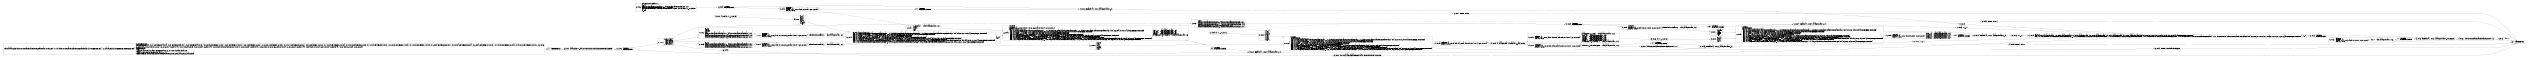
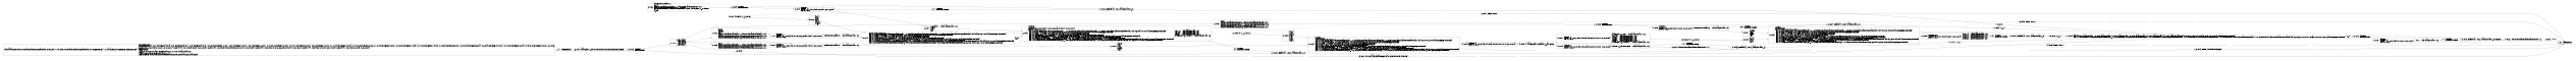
  digraph {
    rankdir=LR
    node [shape=record]
    n1 [label="{64\:\ ?|MTH_ENTER_BLOCK\l}"]
    n2 [label="{66\:\ 0x0000|java.lang.Object r0 = kotlin.coroutines.intrinsics.IntrinsicsKt.getCOROUTINE_SUSPENDED()\l}"]
    n3 [label="{122\:\ 0x0008|SYNTHETIC\lEXC_TOP_SPLITTER\l}"]
    n4 [label="{67\:\ 0x0008|switch(r17.label) \{\l    case 0: goto L53;\l    case 1: goto L50;\l    case 2: goto L43;\l    case 3: goto L7;\l    default: goto L4;\l\}\l}"]
    n5 [label="{81\:\ 0x0085|ExcHandler: all \-\> 0x0085\l|java.lang.Throwable r0 = th\l}"]
    n6 [label="{68\:\ 0x000b}"]
    n7 [label="{70\:\ 0x0013|r2 = r17\lr3 = r18\lr4 = false\lr5 = false\lr6 = 0\lkotlinx.coroutines.channels.ChannelIterator r8 = (kotlinx.coroutines.channels.ChannelIterator) r2.L$3\lr9 = null\lkotlinx.coroutines.channels.ReceiveChannel r10 = (kotlinx.coroutines.channels.ReceiveChannel) r2.L$2\lkotlin.jvm.functions.Function2 r11 = (kotlin.jvm.functions.Function2) r2.L$1\lkotlinx.coroutines.channels.ProducerScope r12 = (kotlinx.coroutines.channels.ProducerScope) r2.L$0\l}"]
    n8 [label="{73\:\ 0x0031|r2 = r17\lr3 = r18\lkotlinx.coroutines.channels.ProducerScope r8 = (kotlinx.coroutines.channels.ProducerScope) r2.L$4\lkotlinx.coroutines.channels.ChannelIterator r9 = (kotlinx.coroutines.channels.ChannelIterator) r2.L$3\lr10 = null\lkotlinx.coroutines.channels.ReceiveChannel r11 = (kotlinx.coroutines.channels.ReceiveChannel) r2.L$2\lkotlin.jvm.functions.Function2 r12 = (kotlin.jvm.functions.Function2) r2.L$1\lkotlinx.coroutines.channels.ProducerScope r13 = (kotlinx.coroutines.channels.ProducerScope) r2.L$0\l}"]
    n9 [label="{78\:\ 0x005f|r2 = r17\lr3 = r18\lkotlinx.coroutines.channels.ChannelIterator r7 = (kotlinx.coroutines.channels.ChannelIterator) r2.L$3\lkotlinx.coroutines.channels.ReceiveChannel r10 = (kotlinx.coroutines.channels.ReceiveChannel) r2.L$2\lkotlin.jvm.functions.Function2 r8 = (kotlin.jvm.functions.Function2) r2.L$1\lkotlinx.coroutines.channels.ProducerScope r12 = (kotlinx.coroutines.channels.ProducerScope) r2.L$0\l}"]
    n10 [label="{79\:\ 0x0079|TRY_ENTER\lTRY_LEAVE\lTryCatch #3 \{all \-\> 0x0085, blocks: (B:71:0x002c, B:86:0x00ac, B:79:0x0079), top: B:122:0x0008 \}\lCatch: all \-\> 0x0085\l|kotlin.ResultKt.throwOnFailure(r3)     \/\/ Catch: java.lang.Throwable \-\> L85\l}"]
    n11 [label="{111\:\ 0x012f|PHI: r0 r10 \l  PHI: (r0v2 'e$iv$iv' java.lang.Throwable) = (r0v1 'e$iv$iv' java.lang.Throwable), (r0v4 'e$iv$iv' java.lang.Throwable), (r0v5 'e$iv$iv' java.lang.Throwable), (r0v6 'e$iv$iv' java.lang.Throwable), (r0v7 'e$iv$iv' java.lang.Throwable) binds: [B:81:0x0085, B:110:0x012d, B:77:0x005a, B:102:0x0113, B:108:0x0126] A[DONT_GENERATE, DONT_INLINE]\l  PHI: (r10v1 '$this$consume$iv$iv' kotlinx.coroutines.channels.ReceiveChannel) = (r10v13 '$this$consume$iv$iv' kotlinx.coroutines.channels.ReceiveChannel), (r10v2 '$this$consume$iv$iv' kotlinx.coroutines.channels.ReceiveChannel), (r10v7 '$this$consume$iv$iv' kotlinx.coroutines.channels.ReceiveChannel), (r10v9 '$this$consume$iv$iv' kotlinx.coroutines.channels.ReceiveChannel), (r10v12 '$this$consume$iv$iv' kotlinx.coroutines.channels.ReceiveChannel) binds: [B:81:0x0085, B:110:0x012d, B:77:0x005a, B:102:0x0113, B:108:0x0126] A[DONT_GENERATE, DONT_INLINE]\l|r6 = r0\l}"]
    n12 [label="{69\:\ 0x0012|throw new java.lang.IllegalStateException(\"call to 'resume' before 'invoke' with coroutine\")\l}"]
    n13 [label="{71\:\ 0x002c|TRY_ENTER\lTRY_LEAVE\lTryCatch #3 \{all \-\> 0x0085, blocks: (B:71:0x002c, B:86:0x00ac, B:79:0x0079), top: B:122:0x0008 \}\lCatch: all \-\> 0x0085\l|kotlin.ResultKt.throwOnFailure(r3)     \/\/ Catch: java.lang.Throwable \-\> L85\l}"]
    n14 [label="{124\:\ 0x004e|SYNTHETIC\lEXC_TOP_SPLITTER\l}"]
    n15 [label="{83\:\ 0x0088|kotlin.ResultKt.throwOnFailure(r18)\lr2 = r17\lr3 = r18\lkotlinx.coroutines.channels.ProducerScope r12 = (kotlinx.coroutines.channels.ProducerScope) r2.L$0\lkotlinx.coroutines.channels.ReceiveChannel\<E\> r4 = r2.$this_map\lkotlin.jvm.functions.Function2\<E, kotlin.coroutines.Continuation\<? super R\>, java.lang.Object\> r5 = r2.$transform\lr10 = r4\lr9 = null\l}"]
    n16 [label="{126\:\ 0x00a0|SYNTHETIC\lEXC_TOP_SPLITTER\l}"]
    n17 [label="{65\:\ ?|MTH_EXIT_BLOCK\l}"]
    n18 [label="{100\:\ 0x010f|PHI: r2 r3 r4 r5 r6 r8 r9 r10 r11 r12 \l  PHI: (r2v7 kotlinx.coroutines.channels.ChannelsKt__DeprecatedKt$map$1) = (r2v4 kotlinx.coroutines.channels.ChannelsKt__DeprecatedKt$map$1), (r2v8 kotlinx.coroutines.channels.ChannelsKt__DeprecatedKt$map$1) binds: [B:99:0x0105, B:71:0x002c] A[DONT_GENERATE, DONT_INLINE]\l  PHI: (r3v15 '$result' java.lang.Object) = (r3v6 '$result' java.lang.Object), (r3v16 '$result' java.lang.Object) binds: [B:99:0x0105, B:71:0x002c] A[DONT_GENERATE, DONT_INLINE]\l  PHI: (r4v16 boolean) = (r4v11 boolean), (r4v17 boolean) binds: [B:99:0x0105, B:71:0x002c] A[DONT_GENERATE, DONT_INLINE]\l  PHI: (r5v14 boolean) = (r5v9 boolean), (r5v15 boolean) binds: [B:99:0x0105, B:71:0x002c] A[DONT_GENERATE, DONT_INLINE]\l  PHI: (r6v12 '$i$f$consume' int) = (r6v8 '$i$f$consume' int), (r6v13 '$i$f$consume' int) binds: [B:99:0x0105, B:71:0x002c] A[DONT_GENERATE, DONT_INLINE]\l  PHI: (r8v14 kotlinx.coroutines.channels.ChannelIterator) = (r8v9 kotlinx.coroutines.channels.ChannelIterator), (r8v17 kotlinx.coroutines.channels.ChannelIterator) binds: [B:99:0x0105, B:71:0x002c] A[DONT_GENERATE, DONT_INLINE]\l  PHI: (r9v14 'cause$iv$iv' java.lang.Throwable) = (r9v8 'cause$iv$iv' java.lang.Throwable), (r9v15 'cause$iv$iv' java.lang.Throwable) binds: [B:99:0x0105, B:71:0x002c] A[DONT_GENERATE, DONT_INLINE]\l  PHI: (r10v15 '$this$consume$iv$iv' kotlinx.coroutines.channels.ReceiveChannel) = (r10v10 '$this$consume$iv$iv' kotlinx.coroutines.channels.ReceiveChannel), (r10v17 '$this$consume$iv$iv' kotlinx.coroutines.channels.ReceiveChannel) binds: [B:99:0x0105, B:71:0x002c] A[DONT_GENERATE, DONT_INLINE]\l  PHI: (r11v11 kotlin.jvm.functions.Function2) = (r11v6 kotlin.jvm.functions.Function2), (r11v13 kotlin.jvm.functions.Function2) binds: [B:99:0x0105, B:71:0x002c] A[DONT_GENERATE, DONT_INLINE]\l  PHI: (r12v13 '$this$produce' kotlinx.coroutines.channels.ProducerScope) = (r12v9 '$this$produce' kotlinx.coroutines.channels.ProducerScope), (r12v15 '$this$produce' kotlinx.coroutines.channels.ProducerScope) binds: [B:99:0x0105, B:71:0x002c] A[DONT_GENERATE, DONT_INLINE]\l|r7 = r8\lr8 = r11\l}"]
    n19 [label="{86\:\ 0x00ac|TRY_ENTER\lTRY_LEAVE\lTryCatch #3 \{all \-\> 0x0085, blocks: (B:71:0x002c, B:86:0x00ac, B:79:0x0079), top: B:122:0x0008 \}\lCatch: all \-\> 0x0085\lPHI: r9 r3 r4 r5 r6 r7 r8 r9 r10 r12 \l  PHI: (r2v6 kotlinx.coroutines.channels.ChannelsKt__DeprecatedKt$map$1) = (r2v1 kotlinx.coroutines.channels.ChannelsKt__DeprecatedKt$map$1), (r2v7 kotlinx.coroutines.channels.ChannelsKt__DeprecatedKt$map$1) binds: [B:85:0x00a4, B:100:0x010f] A[DONT_GENERATE, DONT_INLINE]\l  PHI: (r3v13 '$result' java.lang.Object) = (r3v0 '$result' java.lang.Object), (r3v15 '$result' java.lang.Object) binds: [B:85:0x00a4, B:100:0x010f] A[DONT_GENERATE, DONT_INLINE]\l  PHI: (r4v14 boolean) = (r4v4 boolean), (r4v16 boolean) binds: [B:85:0x00a4, B:100:0x010f] A[DONT_GENERATE, DONT_INLINE]\l  PHI: (r5v12 boolean) = (r5v2 boolean), (r5v14 boolean) binds: [B:85:0x00a4, B:100:0x010f] A[DONT_GENERATE, DONT_INLINE]\l  PHI: (r6v10 '$i$f$consume' int) = (r6v2 '$i$f$consume' int), (r6v12 '$i$f$consume' int) binds: [B:85:0x00a4, B:100:0x010f] A[DONT_GENERATE, DONT_INLINE]\l  PHI: (r7v11 kotlinx.coroutines.channels.ChannelIterator) = (r7v2 kotlinx.coroutines.channels.ChannelIterator), (r7v13 kotlinx.coroutines.channels.ChannelIterator) binds: [B:85:0x00a4, B:100:0x010f] A[DONT_GENERATE, DONT_INLINE]\l  PHI: (r8v12 kotlin.jvm.functions.Function2) = (r8v1 kotlin.jvm.functions.Function2), (r8v15 kotlin.jvm.functions.Function2) binds: [B:85:0x00a4, B:100:0x010f] A[DONT_GENERATE, DONT_INLINE]\l  PHI: (r9v12 'cause$iv$iv' java.lang.Throwable) = (r9v0 'cause$iv$iv' java.lang.Throwable), (r9v14 'cause$iv$iv' java.lang.Throwable) binds: [B:85:0x00a4, B:100:0x010f] A[DONT_GENERATE, DONT_INLINE]\l  PHI: (r10v13 '$this$consume$iv$iv' kotlinx.coroutines.channels.ReceiveChannel) = (r10v2 '$this$consume$iv$iv' kotlinx.coroutines.channels.ReceiveChannel), (r10v15 '$this$consume$iv$iv' kotlinx.coroutines.channels.ReceiveChannel) binds: [B:85:0x00a4, B:100:0x010f] A[DONT_GENERATE, DONT_INLINE]\l  PHI: (r12v12 '$this$produce' kotlinx.coroutines.channels.ProducerScope) = (r12v1 '$this$produce' kotlinx.coroutines.channels.ProducerScope), (r12v13 '$this$produce' kotlinx.coroutines.channels.ProducerScope) binds: [B:85:0x00a4, B:100:0x010f] A[DONT_GENERATE, DONT_INLINE]\l|r2.L$0 = r12     \/\/ Catch: java.lang.Throwable \-\> L85\lr2.L$1 = r8     \/\/ Catch: java.lang.Throwable \-\> L85\lr2.L$2 = r10     \/\/ Catch: java.lang.Throwable \-\> L85\lr2.L$3 = r7     \/\/ Catch: java.lang.Throwable \-\> L85\lr2.label = 1     \/\/ Catch: java.lang.Throwable \-\> L85\ljava.lang.Object r11 = r7.hasNext(r2)     \/\/ Catch: java.lang.Throwable \-\> L85\l}"]
    n20 [label="{87\:\ 0x00bb|if (r11 != r0) goto L13\l}"]
    n21 [label="{123\:\ ?|SYNTHETIC\lEXC_BOTTOM_SPLITTER\l}"]
    n22 [label="{88\:\ 0x00bd|RETURN\l|return r0\l}"]
    n23 [label="{89\:\ 0x00be|r16 = r4\lr4 = r3\lr3 = r11\lr11 = r10\lr10 = r9\lr9 = r8\lr8 = r7\lr7 = r6\lr6 = r5\lr5 = r16\l}"]
    n24 [label="{120\:\ 0x00ca|SYNTHETIC\lEXC_TOP_SPLITTER\lPHI: r2 r3 r4 r5 r6 r7 r8 r9 r10 r11 r12 \l  PHI: (r2v5 kotlinx.coroutines.channels.ChannelsKt__DeprecatedKt$map$1) = (r2v2 kotlinx.coroutines.channels.ChannelsKt__DeprecatedKt$map$1), (r2v6 kotlinx.coroutines.channels.ChannelsKt__DeprecatedKt$map$1) binds: [B:80:0x007c, B:89:0x00be] A[DONT_GENERATE, DONT_INLINE]\l  PHI: (r3v7 '$result' java.lang.Object) = (r3v1 '$result' java.lang.Object), (r3v14 '$result' java.lang.Object) binds: [B:80:0x007c, B:89:0x00be] A[DONT_GENERATE, DONT_INLINE]\l  PHI: (r4v12 '$result' java.lang.Object) = (r4v6 '$result' java.lang.Object), (r4v15 '$result' java.lang.Object) binds: [B:80:0x007c, B:89:0x00be] A[DONT_GENERATE, DONT_INLINE]\l  PHI: (r5v10 boolean) = (r5v4 boolean), (r5v13 boolean) binds: [B:80:0x007c, B:89:0x00be] A[DONT_GENERATE, DONT_INLINE]\l  PHI: (r6v9 boolean) = (r6v4 boolean), (r6v11 boolean) binds: [B:80:0x007c, B:89:0x00be] A[DONT_GENERATE, DONT_INLINE]\l  PHI: (r7v10 int) = (r7v5 int), (r7v12 int) binds: [B:80:0x007c, B:89:0x00be] A[DONT_GENERATE, DONT_INLINE]\l  PHI: (r8v10 kotlinx.coroutines.channels.ChannelIterator) = (r8v5 kotlinx.coroutines.channels.ChannelIterator), (r8v13 kotlinx.coroutines.channels.ChannelIterator) binds: [B:80:0x007c, B:89:0x00be] A[DONT_GENERATE, DONT_INLINE]\l  PHI: (r9v9 kotlin.jvm.functions.Function2) = (r9v2 kotlin.jvm.functions.Function2), (r9v13 kotlin.jvm.functions.Function2) binds: [B:80:0x007c, B:89:0x00be] A[DONT_GENERATE, DONT_INLINE]\l  PHI: (r10v11 'cause$iv$iv' java.lang.Throwable) = (r10v5 'cause$iv$iv' java.lang.Throwable), (r10v14 'cause$iv$iv' java.lang.Throwable) binds: [B:80:0x007c, B:89:0x00be] A[DONT_GENERATE, DONT_INLINE]\l  PHI: (r11v7 '$this$consume$iv$iv' kotlinx.coroutines.channels.ReceiveChannel) = (r11v2 '$this$consume$iv$iv' kotlinx.coroutines.channels.ReceiveChannel), (r11v10 '$this$consume$iv$iv' kotlinx.coroutines.channels.ReceiveChannel) binds: [B:80:0x007c, B:89:0x00be] A[DONT_GENERATE, DONT_INLINE]\l  PHI: (r12v10 '$this$produce' kotlinx.coroutines.channels.ProducerScope) = (r12v3 '$this$produce' kotlinx.coroutines.channels.ProducerScope), (r12v12 '$this$produce' kotlinx.coroutines.channels.ProducerScope) binds: [B:80:0x007c, B:89:0x00be] A[DONT_GENERATE, DONT_INLINE]\l}"]
    n25 [label="{90\:\ 0x00ca|TRY_ENTER\lTryCatch #2 \{all \-\> 0x0125, blocks: (B:90:0x00ca, B:92:0x00d2, B:104:0x011b), top: B:120:0x00ca \}\lCatch: all \-\> 0x0125\l}"]
    n26 [label="{107\:\ 0x0125|ExcHandler: all \-\> 0x0125\l|java.lang.Throwable r0 = th\l}"]
    n27 [label="{91\:\ 0x00d0|if (((java.lang.Boolean) r3).booleanValue() == false) goto L36\l}"]
    n28 [label="{108\:\ 0x0126|r10 = r11\l}"]
    n29 [label="{92\:\ 0x00d2|TRY_LEAVE\lTryCatch #2 \{all \-\> 0x0125, blocks: (B:90:0x00ca, B:92:0x00d2, B:104:0x011b), top: B:120:0x00ca \}\lCatch: all \-\> 0x0125\l|java.lang.Object r3 = r8.next()     \/\/ Catch: java.lang.Throwable \-\> L125\lr13 = false\lr2.L$0 = r12     \/\/ Catch: java.lang.Throwable \-\> L125\lr2.L$1 = r9     \/\/ Catch: java.lang.Throwable \-\> L125\lr2.L$2 = r11     \/\/ Catch: java.lang.Throwable \-\> L125\lr2.L$3 = r8     \/\/ Catch: java.lang.Throwable \-\> L125\lr2.L$4 = r12     \/\/ Catch: java.lang.Throwable \-\> L125\lr2.label = 2     \/\/ Catch: java.lang.Throwable \-\> L125\ljava.lang.Object r14 = r9.invoke(r3, r2)     \/\/ Catch: java.lang.Throwable \-\> L125\l}"]
    n30 [label="{104\:\ 0x011b|TRY_ENTER\lTRY_LEAVE\lTryCatch #2 \{all \-\> 0x0125, blocks: (B:90:0x00ca, B:92:0x00d2, B:104:0x011b), top: B:120:0x00ca \}\lCatch: all \-\> 0x0125\l|kotlin.Unit r0 = kotlin.Unit.INSTANCE     \/\/ Catch: java.lang.Throwable \-\> L125\l}"]
    n31 [label="{93\:\ 0x00e8|if (r14 != r0) goto L20\l}"]
    n32 [label="{105\:\ 0x011d|kotlinx.coroutines.channels.ChannelsKt.cancelConsumed(r11, r10)\l}"]
    n33 [label="{121\:\ ?|SYNTHETIC\lEXC_BOTTOM_SPLITTER\l}"]
    n34 [label="{94\:\ 0x00ea|RETURN\l|return r0\l}"]
    n35 [label="{95\:\ 0x00eb|r3 = r14\lr14 = r12\lr12 = r9\lr9 = r8\lr8 = r14\l}"]
    n36 [label="{118\:\ 0x00f0|SYNTHETIC\lEXC_TOP_SPLITTER\lPHI: r2 r3 r4 r5 r6 r7 r8 r9 r10 r11 r12 r13 r14 \l  PHI: (r2v4 kotlinx.coroutines.channels.ChannelsKt__DeprecatedKt$map$1) = (r2v3 kotlinx.coroutines.channels.ChannelsKt__DeprecatedKt$map$1), (r2v5 kotlinx.coroutines.channels.ChannelsKt__DeprecatedKt$map$1) binds: [B:75:0x0051, B:95:0x00eb] A[DONT_GENERATE, DONT_INLINE]\l  PHI: (r3v3 '$result' java.lang.Object) = (r3v2 '$result' java.lang.Object), (r3v12 '$result' java.lang.Object) binds: [B:75:0x0051, B:95:0x00eb] A[DONT_GENERATE, DONT_INLINE]\l  PHI: (r4v9 '$result' java.lang.Object) = (r4v8 '$result' java.lang.Object), (r4v12 '$result' java.lang.Object) binds: [B:75:0x0051, B:95:0x00eb] A[DONT_GENERATE, DONT_INLINE]\l  PHI: (r5v7 boolean) = (r5v6 boolean), (r5v10 boolean) binds: [B:75:0x0051, B:95:0x00eb] A[DONT_GENERATE, DONT_INLINE]\l  PHI: (r6v7 boolean) = (r6v6 boolean), (r6v9 boolean) binds: [B:75:0x0051, B:95:0x00eb] A[DONT_GENERATE, DONT_INLINE]\l  PHI: (r7v8 int) = (r7v7 int), (r7v10 int) binds: [B:75:0x0051, B:95:0x00eb] A[DONT_GENERATE, DONT_INLINE]\l  PHI: (r8v8 kotlinx.coroutines.channels.ProducerScope) = (r8v7 kotlinx.coroutines.channels.ProducerScope), (r8v11 kotlinx.coroutines.channels.ProducerScope) binds: [B:75:0x0051, B:95:0x00eb] A[DONT_GENERATE, DONT_INLINE]\l  PHI: (r9v6 kotlinx.coroutines.channels.ChannelIterator) = (r9v4 kotlinx.coroutines.channels.ChannelIterator), (r9v11 kotlinx.coroutines.channels.ChannelIterator) binds: [B:75:0x0051, B:95:0x00eb] A[DONT_GENERATE, DONT_INLINE]\l  PHI: (r10v8 'cause$iv$iv' java.lang.Throwable) = (r10v6 'cause$iv$iv' java.lang.Throwable), (r10v11 'cause$iv$iv' java.lang.Throwable) binds: [B:75:0x0051, B:95:0x00eb] A[DONT_GENERATE, DONT_INLINE]\l  PHI: (r11v5 '$this$consume$iv$iv' kotlinx.coroutines.channels.ReceiveChannel) = (r11v4 '$this$consume$iv$iv' kotlinx.coroutines.channels.ReceiveChannel), (r11v7 '$this$consume$iv$iv' kotlinx.coroutines.channels.ReceiveChannel) binds: [B:75:0x0051, B:95:0x00eb] A[DONT_GENERATE, DONT_INLINE]\l  PHI: (r12v7 kotlin.jvm.functions.Function2) = (r12v5 kotlin.jvm.functions.Function2), (r12v11 kotlin.jvm.functions.Function2) binds: [B:75:0x0051, B:95:0x00eb] A[DONT_GENERATE, DONT_INLINE]\l  PHI: (r13v3 boolean) = (r13v2 boolean), (r13v4 boolean) binds: [B:75:0x0051, B:95:0x00eb] A[DONT_GENERATE, DONT_INLINE]\l  PHI: (r14v1 '$this$produce' kotlinx.coroutines.channels.ProducerScope) = (r14v0 '$this$produce' kotlinx.coroutines.channels.ProducerScope), (r14v4 '$this$produce' kotlinx.coroutines.channels.ProducerScope) binds: [B:75:0x0051, B:95:0x00eb] A[DONT_GENERATE, DONT_INLINE]\l}"]
-   n37 [label="{96\:\ 0x00f0|TRY_ENTER\lTRY_LEAVE\lTryCatch #1 \{all \-\> 0x0112, blocks: (B:96:0x00f0), top: B:118:0x00f0 \}\lCatch: all \-\> 0x0112\l|r2.L$0 = r14     \/\/ Catch: java.lang.Throwable \-\> L112\lr2.L$1 = r12     \/\/ Catch: java.lang.Throwable \-\> L112\lr2.L$2 = r11     \/\/ Catch: java.lang.Throwable \-\> L112\lr2.L$3 = r9     \/\/ Catch: java.lang.Throwable \-\> L112\lr2.L$4 = null     \/\/ Catch: java.lang.Throwable \-\> L112\lr2.label = 3     \/\/ Catch: java.lang.Throwable \-\> L112\l}"]
+   n37 [label="{96\:\ 0x00f0|TRY_ENTER\lSUSPENDED_LEAVE\lTryCatch #1 \{all \-\> 0x0112, blocks: (B:96:0x00f0), top: B:118:0x00f0 \}\lCatch: all \-\> 0x0112\l|r2.L$0 = r14     \/\/ Catch: java.lang.Throwable \-\> L112\lr2.L$1 = r12     \/\/ Catch: java.lang.Throwable \-\> L112\lr2.L$2 = r11     \/\/ Catch: java.lang.Throwable \-\> L112\lr2.L$3 = r9     \/\/ Catch: java.lang.Throwable \-\> L112\lr2.L$4 = null     \/\/ Catch: java.lang.Throwable \-\> L112\lr2.label = 3     \/\/ Catch: java.lang.Throwable \-\> L112\l}"]
    n38 [label="{101\:\ 0x0112|ExcHandler: all \-\> 0x0112\l|java.lang.Throwable r0 = th\l}"]
    n39 [label="{119\:\ ?|SYNTHETIC\lEXC_BOTTOM_SPLITTER\l}"]
    n40 [label="{102\:\ 0x0113|r10 = r11\l}"]
    n41 [label="{97\:\ 0x0102|if (r8.send(r3, r2) != r0) goto L25\l}"]
    n42 [label="{98\:\ 0x0104|RETURN\l|return r0\l}"]
    n43 [label="{99\:\ 0x0105|r3 = r4\lr4 = r5\lr5 = r6\lr6 = r7\lr8 = r9\lr9 = r10\lr10 = r11\lr11 = r12\lr12 = r14\l}"]
    n44 [label="{116\:\ 0x0131|SYNTHETIC\lEXC_TOP_SPLITTER\l}"]
    n45 [label="{112\:\ 0x0131|TRY_ENTER\lTRY_LEAVE\lTryCatch #0 \{all \-\> 0x0132, blocks: (B:112:0x0131), top: B:116:0x0131 \}\lCatch: all \-\> 0x0132\l|throw r0     \/\/ Catch: java.lang.Throwable \-\> L132\l}"]
    n46 [label="{113\:\ 0x0132|ExcHandler: all \-\> 0x0132\l|java.lang.Throwable r0 = move\-exception\l}"]
    n47 [label="{117\:\ ?|SYNTHETIC\lEXC_BOTTOM_SPLITTER\l}"]
    n48 [label="{114\:\ 0x0133|kotlinx.coroutines.channels.ChannelsKt.cancelConsumed(r10, r6)\l}"]
    n49 [label="{115\:\ 0x0137|throw r0\l}"]
    n50 [label="{106\:\ 0x0124|RETURN\l|return kotlin.Unit.INSTANCE\l}"]
    n51 [label="{74\:\ 0x004e|TRY_ENTER\lTRY_LEAVE\lTryCatch #4 \{all \-\> 0x0059, blocks: (B:74:0x004e), top: B:124:0x004e \}\lCatch: all \-\> 0x0059\l|kotlin.ResultKt.throwOnFailure(r3)     \/\/ Catch: java.lang.Throwable \-\> L59\l}"]
    n52 [label="{76\:\ 0x0059|ExcHandler: all \-\> 0x0059\l|java.lang.Throwable r0 = th\l}"]
    n53 [label="{75\:\ 0x0051|r14 = r13\lr13 = false\lr7 = 0\lr6 = false\lr5 = false\lr4 = r3\l}"]
    n54 [label="{125\:\ ?|SYNTHETIC\lEXC_BOTTOM_SPLITTER\l}"]
    n55 [label="{77\:\ 0x005a|r10 = r11\l}"]
    n56 [label="{80\:\ 0x007c|r11 = r10\lr10 = null\lr9 = r8\lr8 = r7\lr7 = 0\lr6 = false\lr5 = false\lr4 = r3\l}"]
    n57 [label="{84\:\ 0x00a0|TRY_ENTER\lTRY_LEAVE\lTryCatch #5 \{all \-\> 0x012c, blocks: (B:84:0x00a0), top: B:126:0x00a0 \}\lCatch: all \-\> 0x012c\l}"]
    n58 [label="{109\:\ 0x012c|ExcHandler: all \-\> 0x012c\l|java.lang.Throwable r0 = th\l}"]
    n59 [label="{85\:\ 0x00a4|r7 = r10.iterator()     \/\/ Catch: java.lang.Throwable \-\> L12c\lr5 = false\lr4 = false\lr6 = 0\lr8 = r5\l}"]
    n60 [label="{127\:\ ?|SYNTHETIC\lEXC_BOTTOM_SPLITTER\l}"]
    n61 [label="{110\:\ 0x012d}"]
    n62 [label="{public final java.lang.Object kotlinx.coroutines.channels.ChannelsKt__DeprecatedKt$map$1.invokeSuspend((r17v0 'this' kotlinx.coroutines.channels.ChannelsKt__DeprecatedKt$map$1 A[IMMUTABLE_TYPE, THIS]), (r18v0 java.lang.Object A[IMMUTABLE_TYPE, METHOD_ARGUMENT]))  | INCONSISTENT_CODE\lCROSS_EDGE: B:88:0x00bd \-\> B:65:?, CROSS_EDGE: B:94:0x00ea \-\> B:65:?, CROSS_EDGE: B:98:0x0104 \-\> B:65:?, BACK_EDGE: B:99:0x0105 \-\> B:100:0x010f, CROSS_EDGE: B:112:0x0131 \-\> B:65:?, CROSS_EDGE: B:115:0x0137 \-\> B:65:?, CROSS_EDGE: B:116:0x0131 \-\> B:113:0x0132, CROSS_EDGE: B:118:0x00f0 \-\> B:101:0x0112, CROSS_EDGE: B:106:0x0124 \-\> B:65:?, CROSS_EDGE: B:108:0x0126 \-\> B:111:0x012f, CROSS_EDGE: B:120:0x00ca \-\> B:107:0x0125, CROSS_EDGE: B:81:0x0085 \-\> B:111:0x012f, CROSS_EDGE: B:75:0x0051 \-\> B:118:0x00f0, CROSS_EDGE: B:77:0x005a \-\> B:111:0x012f, CROSS_EDGE: B:124:0x004e \-\> B:76:0x0059, CROSS_EDGE: B:80:0x007c \-\> B:120:0x00ca, CROSS_EDGE: B:85:0x00a4 \-\> B:86:0x00ac, CROSS_EDGE: B:110:0x012d \-\> B:111:0x012f, CROSS_EDGE: B:126:0x00a0 \-\> B:109:0x012c, CROSS_EDGE: B:122:0x0008 \-\> B:81:0x0085\lINLINE_NOT_NEEDED\lTryCatch #0 \{all \-\> 0x0132, blocks: (B:112:0x0131), top: B:116:0x0131 \}, TryCatch #1 \{all \-\> 0x0112, blocks: (B:96:0x00f0), top: B:118:0x00f0 \}, TryCatch #2 \{all \-\> 0x0125, blocks: (B:90:0x00ca, B:92:0x00d2, B:104:0x011b), top: B:120:0x00ca \}, TryCatch #3 \{all \-\> 0x0085, blocks: (B:71:0x002c, B:86:0x00ac, B:79:0x0079), top: B:122:0x0008 \}, TryCatch #4 \{all \-\> 0x0059, blocks: (B:74:0x004e), top: B:124:0x004e \}, TryCatch #5 \{all \-\> 0x012c, blocks: (B:84:0x00a0), top: B:126:0x00a0 \}\lTYPE_VARS: EMPTY\lJadxCommentsAttr\{\l WARN: \l \-\> Unsupported multi\-entry loop pattern (BACK_EDGE: B:99:0x0105 \-\> B:100:0x010f). Please submit an issue!!!\l DEBUG: \l \-\> Don't trust debug lines info. Repeating lines: [490=4, 331=7]\}\lMETHOD_OVERRIDE: [kotlin.coroutines.jvm.internal.BaseContinuationImpl.invokeSuspend(java.lang.Object):java.lang.Object]\l}"]
    n1 -> n2
    n2 -> n3
    n3 -> n4
    n3 -> n5
    n4 -> n6
    n4 -> n7
    n4 -> n8
    n4 -> n9 [style=dashed]
    n4 -> n10
    n5 -> n11
    n6 -> n12
    n7 -> n13
    n8 -> n14
    n9 -> n10
    n10 -> n56
    n11 -> n44
    n12 -> n17
    n13 -> n18
    n14 -> n51
    n14 -> n52
    n15 -> n16
    n16 -> n57
    n16 -> n58
    n18 -> n19
    n19 -> n20
    n19 -> n21
    n20 -> n22 [style=dashed]
    n20 -> n23
    n21 -> n5
    n22 -> n17
    n23 -> n24
    n24 -> n25
    n24 -> n26
    n25 -> n27
    n26 -> n28
    n27 -> n29 [style=dashed]
    n27 -> n30
    n28 -> n11
    n29 -> n31
    n30 -> n32
    n30 -> n33
    n31 -> n34 [style=dashed]
    n31 -> n35
    n32 -> n50
    n33 -> n26
    n34 -> n17
    n35 -> n36
    n36 -> n37
    n36 -> n38
    n37 -> n39
    n38 -> n40
    n39 -> n38
    n40 -> n11
    n41 -> n42 [style=dashed]
    n41 -> n43
    n42 -> n17
    n43 -> n18
    n44 -> n45
    n44 -> n46
    n45 -> n17
    n45 -> n47
    n46 -> n48
    n47 -> n46
    n48 -> n49
    n49 -> n17
    n50 -> n17
    n51 -> n53
    n51 -> n54
    n52 -> n55
    n53 -> n36
    n54 -> n52
    n55 -> n11
    n56 -> n24
    n57 -> n59
    n57 -> n60
    n58 -> n61
    n59 -> n19
    n60 -> n58
    n61 -> n11
    n62 -> n1
  }
